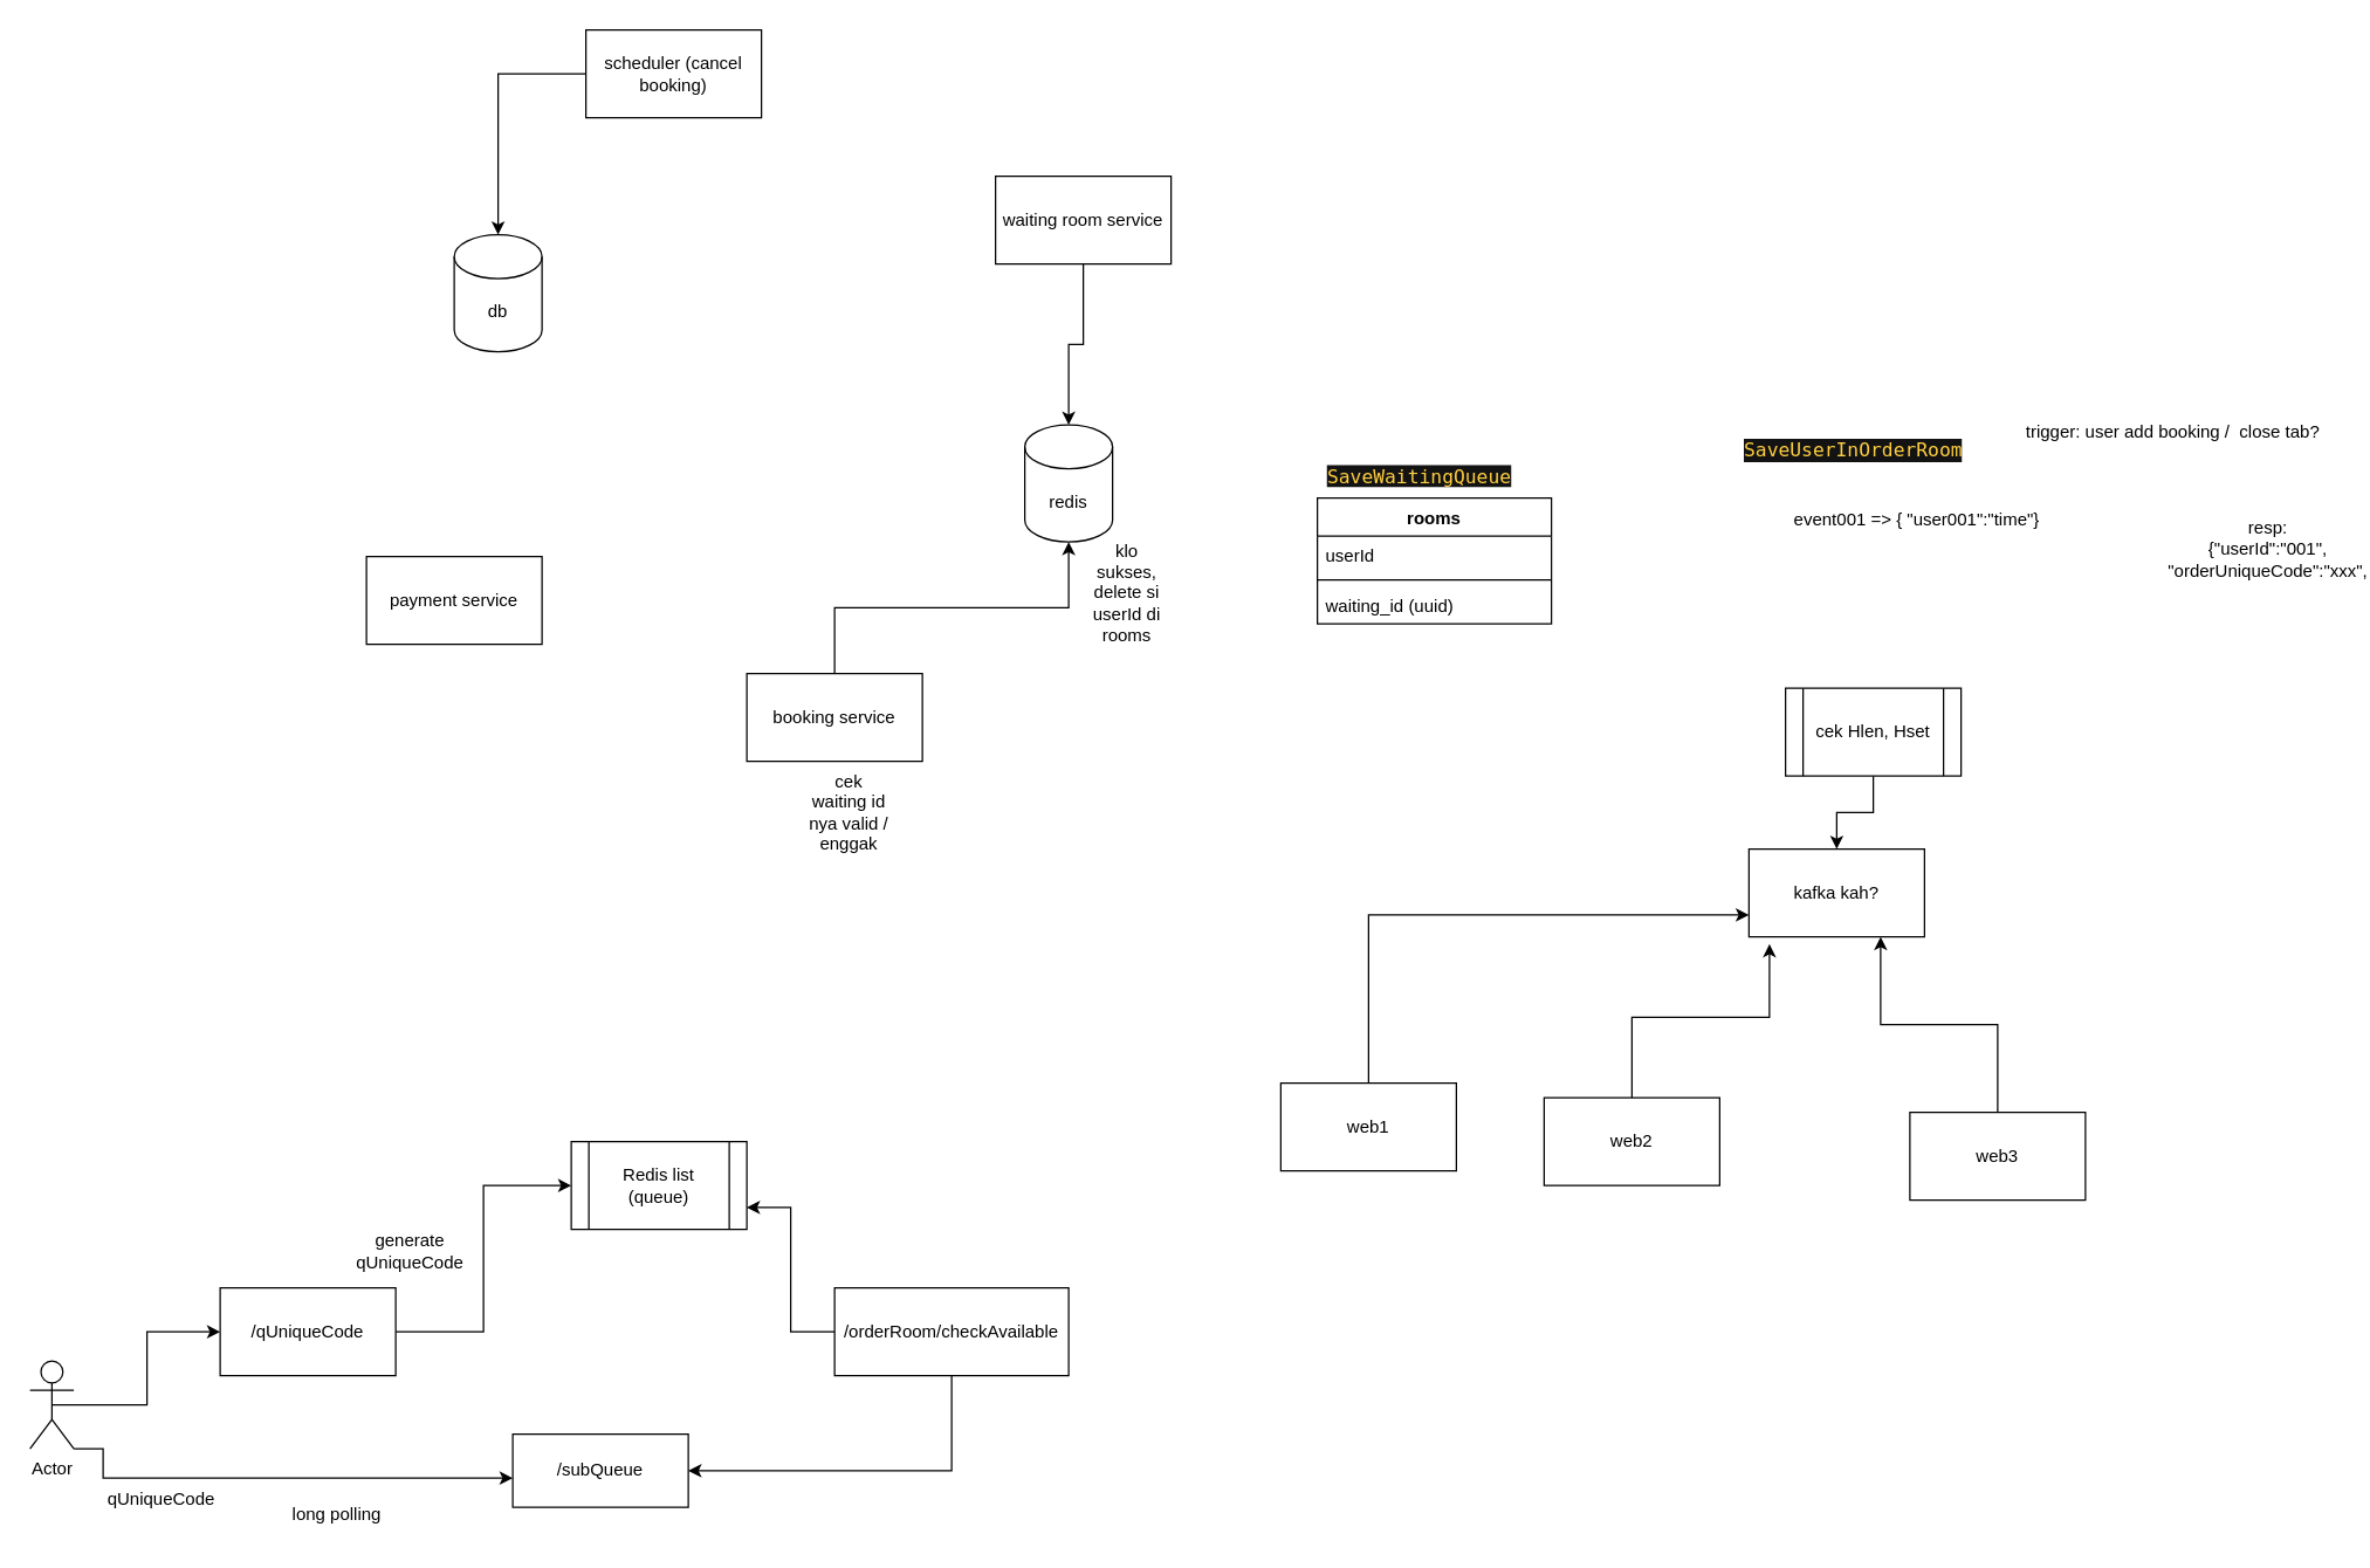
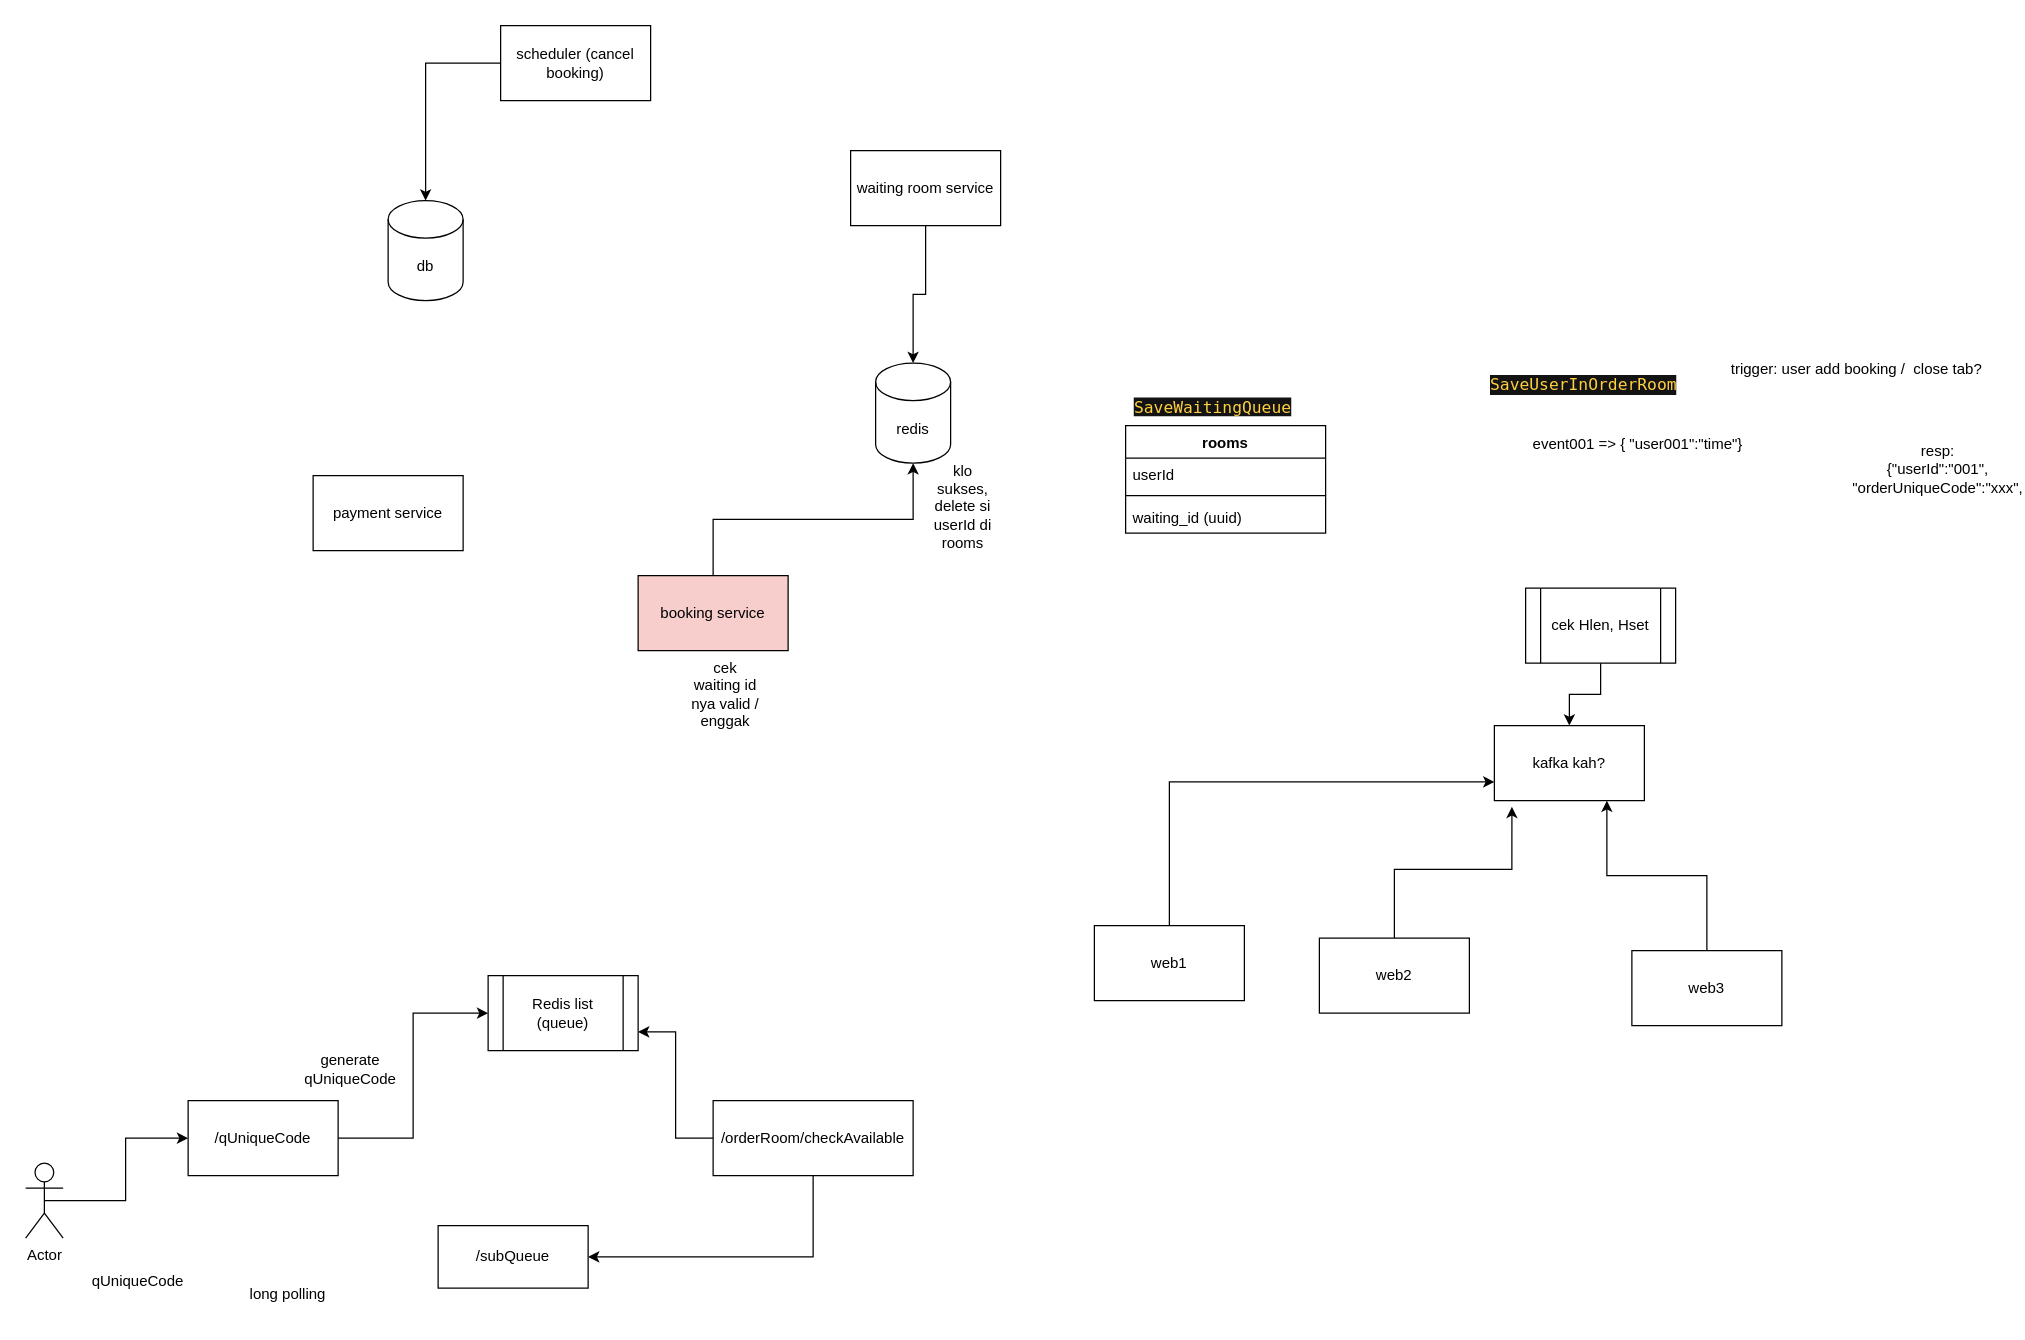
  <mxCell id="0" />
  <mxCell id="1" parent="0" />
  <mxCell id="2" style="edgeStyle=orthogonalEdgeStyle;rounded=0;orthogonalLoop=1;jettySize=auto;html=1;exitX=0.5;exitY=0;exitDx=0;exitDy=0;entryX=0.5;entryY=1;entryDx=0;entryDy=0;entryPerimeter=0;" parent="1" source="3" target="10" edge="1"><mxGeometry relative="1" as="geometry" /></mxCell>
- <mxCell id="3" value="booking service" style="rounded=0;whiteSpace=wrap;html=1;" parent="1" vertex="1"><mxGeometry x="510" y="460" width="120" height="60" as="geometry" /></mxCell>
+ <mxCell id="3" value="booking service" style="rounded=0;whiteSpace=wrap;html=1;fillColor=#f8cecc;" parent="1" vertex="1"><mxGeometry x="510" y="460" width="120" height="60" as="geometry" /></mxCell>
  <mxCell id="4" value="db" style="shape=cylinder3;whiteSpace=wrap;html=1;boundedLbl=1;backgroundOutline=1;size=15;" parent="1" vertex="1"><mxGeometry x="310" y="160" width="60" height="80" as="geometry" /></mxCell>
  <mxCell id="5" value="" style="edgeStyle=orthogonalEdgeStyle;rounded=0;orthogonalLoop=1;jettySize=auto;html=1;" parent="1" source="6" target="10" edge="1"><mxGeometry relative="1" as="geometry" /></mxCell>
  <mxCell id="6" value="waiting room service" style="rounded=0;whiteSpace=wrap;html=1;" parent="1" vertex="1"><mxGeometry x="680" y="120" width="120" height="60" as="geometry" /></mxCell>
  <mxCell id="7" style="edgeStyle=orthogonalEdgeStyle;rounded=0;orthogonalLoop=1;jettySize=auto;html=1;exitX=0;exitY=0.5;exitDx=0;exitDy=0;" parent="1" source="8" target="4" edge="1"><mxGeometry relative="1" as="geometry" /></mxCell>
  <mxCell id="8" value="scheduler (cancel booking)" style="rounded=0;whiteSpace=wrap;html=1;" parent="1" vertex="1"><mxGeometry x="400" y="20" width="120" height="60" as="geometry" /></mxCell>
  <mxCell id="9" value="payment service" style="rounded=0;whiteSpace=wrap;html=1;" parent="1" vertex="1"><mxGeometry x="250" y="380" width="120" height="60" as="geometry" /></mxCell>
  <mxCell id="10" value="redis" style="shape=cylinder3;whiteSpace=wrap;html=1;boundedLbl=1;backgroundOutline=1;size=15;" parent="1" vertex="1"><mxGeometry x="700" y="290" width="60" height="80" as="geometry" /></mxCell>
  <mxCell id="11" value="rooms" style="swimlane;fontStyle=1;align=center;verticalAlign=top;childLayout=stackLayout;horizontal=1;startSize=26;horizontalStack=0;resizeParent=1;resizeParentMax=0;resizeLast=0;collapsible=1;marginBottom=0;" parent="1" vertex="1"><mxGeometry x="900" y="340" width="160" height="86" as="geometry" /></mxCell>
  <mxCell id="12" value="userId" style="text;strokeColor=none;fillColor=none;align=left;verticalAlign=top;spacingLeft=4;spacingRight=4;overflow=hidden;rotatable=0;points=[[0,0.5],[1,0.5]];portConstraint=eastwest;" parent="11" vertex="1"><mxGeometry y="26" width="160" height="26" as="geometry" /></mxCell>
  <mxCell id="13" value="" style="line;strokeWidth=1;fillColor=none;align=left;verticalAlign=middle;spacingTop=-1;spacingLeft=3;spacingRight=3;rotatable=0;labelPosition=right;points=[];portConstraint=eastwest;" parent="11" vertex="1"><mxGeometry y="52" width="160" height="8" as="geometry" /></mxCell>
  <mxCell id="14" value="waiting_id (uuid)" style="text;strokeColor=none;fillColor=none;align=left;verticalAlign=top;spacingLeft=4;spacingRight=4;overflow=hidden;rotatable=0;points=[[0,0.5],[1,0.5]];portConstraint=eastwest;" parent="11" vertex="1"><mxGeometry y="60" width="160" height="26" as="geometry" /></mxCell>
  <mxCell id="15" value="cek waiting id nya valid / enggak" style="text;html=1;strokeColor=none;fillColor=none;align=center;verticalAlign=middle;whiteSpace=wrap;rounded=0;" parent="1" vertex="1"><mxGeometry x="550" y="540" width="60" height="30" as="geometry" /></mxCell>
  <mxCell id="16" value="klo sukses, delete si userId di rooms" style="text;html=1;strokeColor=none;fillColor=none;align=center;verticalAlign=middle;whiteSpace=wrap;rounded=0;" parent="1" vertex="1"><mxGeometry x="740" y="390" width="60" height="30" as="geometry" /></mxCell>
  <mxCell id="17" value="&lt;pre style=&quot;background-color:#131314;color:#ebebeb;font-family:'JetBrains Mono',monospace;font-size:9.8pt;&quot;&gt;&lt;span style=&quot;color:#ffcf40;&quot;&gt;SaveWaitingQueue&lt;/span&gt;&lt;/pre&gt;" style="text;html=1;strokeColor=none;fillColor=none;align=center;verticalAlign=middle;whiteSpace=wrap;rounded=0;" parent="1" vertex="1"><mxGeometry x="910" y="310" width="120" height="30" as="geometry" /></mxCell>
  <mxCell id="18" value="&lt;pre style=&quot;background-color:#131314;color:#ebebeb;font-family:'JetBrains Mono',monospace;font-size:9.8pt;&quot;&gt;&lt;span style=&quot;color:#ffcf40;&quot;&gt;SaveUserInOrderRoom&lt;/span&gt;&lt;/pre&gt;" style="text;whiteSpace=wrap;html=1;" parent="1" vertex="1"><mxGeometry x="1190" y="280" width="170" height="60" as="geometry" /></mxCell>
  <mxCell id="19" value="event001 =&amp;gt; { &quot;user001&quot;:&quot;time&quot;}" style="text;html=1;strokeColor=none;fillColor=none;align=center;verticalAlign=middle;whiteSpace=wrap;rounded=0;" parent="1" vertex="1"><mxGeometry x="1220" y="340" width="180" height="30" as="geometry" /></mxCell>
  <mxCell id="20" value="trigger: user add booking /&amp;nbsp; close tab?" style="text;html=1;strokeColor=none;fillColor=none;align=center;verticalAlign=middle;whiteSpace=wrap;rounded=0;" parent="1" vertex="1"><mxGeometry x="1380" y="280" width="210" height="30" as="geometry" /></mxCell>
  <mxCell id="21" value="resp:&lt;br&gt;{&quot;userId&quot;:&quot;001&quot;,&lt;br&gt;&quot;orderUniqueCode&quot;:&quot;xxx&quot;,&lt;br&gt;" style="text;html=1;strokeColor=none;fillColor=none;align=center;verticalAlign=middle;whiteSpace=wrap;rounded=0;" parent="1" vertex="1"><mxGeometry x="1520" y="360" width="60" height="30" as="geometry" /></mxCell>
  <mxCell id="22" value="kafka kah?" style="rounded=0;whiteSpace=wrap;html=1;" parent="1" vertex="1"><mxGeometry x="1195" y="580" width="120" height="60" as="geometry" /></mxCell>
  <mxCell id="23" style="edgeStyle=orthogonalEdgeStyle;rounded=0;orthogonalLoop=1;jettySize=auto;html=1;exitX=0.5;exitY=0;exitDx=0;exitDy=0;entryX=0;entryY=0.75;entryDx=0;entryDy=0;" parent="1" source="24" target="22" edge="1"><mxGeometry relative="1" as="geometry" /></mxCell>
  <mxCell id="24" value="web1" style="rounded=0;whiteSpace=wrap;html=1;" parent="1" vertex="1"><mxGeometry x="875" y="740" width="120" height="60" as="geometry" /></mxCell>
  <mxCell id="25" style="edgeStyle=orthogonalEdgeStyle;rounded=0;orthogonalLoop=1;jettySize=auto;html=1;exitX=0.5;exitY=0;exitDx=0;exitDy=0;entryX=0.117;entryY=1.083;entryDx=0;entryDy=0;entryPerimeter=0;" parent="1" source="26" target="22" edge="1"><mxGeometry relative="1" as="geometry" /></mxCell>
  <mxCell id="26" value="web2" style="rounded=0;whiteSpace=wrap;html=1;" parent="1" vertex="1"><mxGeometry x="1055" y="750" width="120" height="60" as="geometry" /></mxCell>
  <mxCell id="27" style="edgeStyle=orthogonalEdgeStyle;rounded=0;orthogonalLoop=1;jettySize=auto;html=1;exitX=0.5;exitY=0;exitDx=0;exitDy=0;entryX=0.75;entryY=1;entryDx=0;entryDy=0;" parent="1" source="28" target="22" edge="1"><mxGeometry relative="1" as="geometry" /></mxCell>
  <mxCell id="28" value="web3" style="rounded=0;whiteSpace=wrap;html=1;" parent="1" vertex="1"><mxGeometry x="1305" y="760" width="120" height="60" as="geometry" /></mxCell>
  <mxCell id="29" style="edgeStyle=orthogonalEdgeStyle;rounded=0;orthogonalLoop=1;jettySize=auto;html=1;exitX=0.5;exitY=1;exitDx=0;exitDy=0;" parent="1" source="30" target="22" edge="1"><mxGeometry relative="1" as="geometry" /></mxCell>
  <mxCell id="30" value="cek Hlen, Hset" style="shape=process;whiteSpace=wrap;html=1;backgroundOutline=1;" parent="1" vertex="1"><mxGeometry x="1220" y="470" width="120" height="60" as="geometry" /></mxCell>
  <mxCell id="31" style="edgeStyle=orthogonalEdgeStyle;rounded=0;orthogonalLoop=1;jettySize=auto;html=1;exitX=1;exitY=0.5;exitDx=0;exitDy=0;entryX=0;entryY=0.5;entryDx=0;entryDy=0;" parent="1" source="32" target="33" edge="1"><mxGeometry relative="1" as="geometry" /></mxCell>
  <mxCell id="32" value="/qUniqueCode" style="rounded=0;whiteSpace=wrap;html=1;" parent="1" vertex="1"><mxGeometry y="880" width="120" height="60" as="geometry" x="150" /></mxCell>
  <mxCell id="33" value="Redis list&lt;br&gt;(queue)" style="shape=process;whiteSpace=wrap;html=1;backgroundOutline=1;" parent="1" vertex="1"><mxGeometry x="390" y="780" width="120" height="60" as="geometry" /></mxCell>
  <mxCell id="34" style="edgeStyle=orthogonalEdgeStyle;rounded=0;orthogonalLoop=1;jettySize=auto;html=1;entryX=1;entryY=0.75;entryDx=0;entryDy=0;" parent="1" source="36" target="33" edge="1"><mxGeometry relative="1" as="geometry" /></mxCell>
  <mxCell id="35" style="edgeStyle=orthogonalEdgeStyle;rounded=0;orthogonalLoop=1;jettySize=auto;html=1;exitX=0.5;exitY=1;exitDx=0;exitDy=0;entryX=1;entryY=0.5;entryDx=0;entryDy=0;" parent="1" source="36" target="40" edge="1"><mxGeometry relative="1" as="geometry" /></mxCell>
  <mxCell id="36" value="/orderRoom/checkAvailable" style="rounded=0;whiteSpace=wrap;html=1;" parent="1" vertex="1"><mxGeometry x="570" y="880" width="160" height="60" as="geometry" /></mxCell>
  <mxCell id="37" style="edgeStyle=orthogonalEdgeStyle;rounded=0;orthogonalLoop=1;jettySize=auto;html=1;exitX=0.5;exitY=0.5;exitDx=0;exitDy=0;exitPerimeter=0;" parent="1" source="39" target="32" edge="1"><mxGeometry relative="1" as="geometry" /></mxCell>
- <mxCell id="38" style="edgeStyle=orthogonalEdgeStyle;rounded=0;orthogonalLoop=1;jettySize=auto;html=1;exitX=1;exitY=1;exitDx=0;exitDy=0;exitPerimeter=0;" parent="1" source="39" target="40" edge="1"><mxGeometry relative="1" as="geometry"><Array as="points"><mxPoint x="70" y="990" /><mxPoint x="70" y="1010" /></Array></mxGeometry></mxCell>
  <mxCell id="39" value="Actor" style="shape=umlActor;verticalLabelPosition=bottom;verticalAlign=top;html=1;outlineConnect=0;" parent="1" vertex="1"><mxGeometry x="20" y="930" width="30" height="60" as="geometry" /></mxCell>
  <mxCell id="40" value="/subQueue" style="rounded=0;whiteSpace=wrap;html=1;" parent="1" vertex="1"><mxGeometry x="350" y="980" width="120" height="50" as="geometry" /></mxCell>
  <mxCell id="41" value="generate qUniqueCode" style="text;html=1;strokeColor=none;fillColor=none;align=center;verticalAlign=middle;whiteSpace=wrap;rounded=0;" parent="1" vertex="1"><mxGeometry x="250" y="840" width="60" height="30" as="geometry" /></mxCell>
  <mxCell id="42" value="qUniqueCode" style="text;html=1;strokeColor=none;fillColor=none;align=center;verticalAlign=middle;whiteSpace=wrap;rounded=0;" parent="1" vertex="1"><mxGeometry x="80" y="1010" width="60" height="30" as="geometry" /></mxCell>
  <mxCell id="43" value="long polling" style="text;html=1;strokeColor=none;fillColor=none;align=center;verticalAlign=middle;whiteSpace=wrap;rounded=0;" parent="1" vertex="1"><mxGeometry x="190" y="1020" width="80" height="30" as="geometry" /></mxCell>
